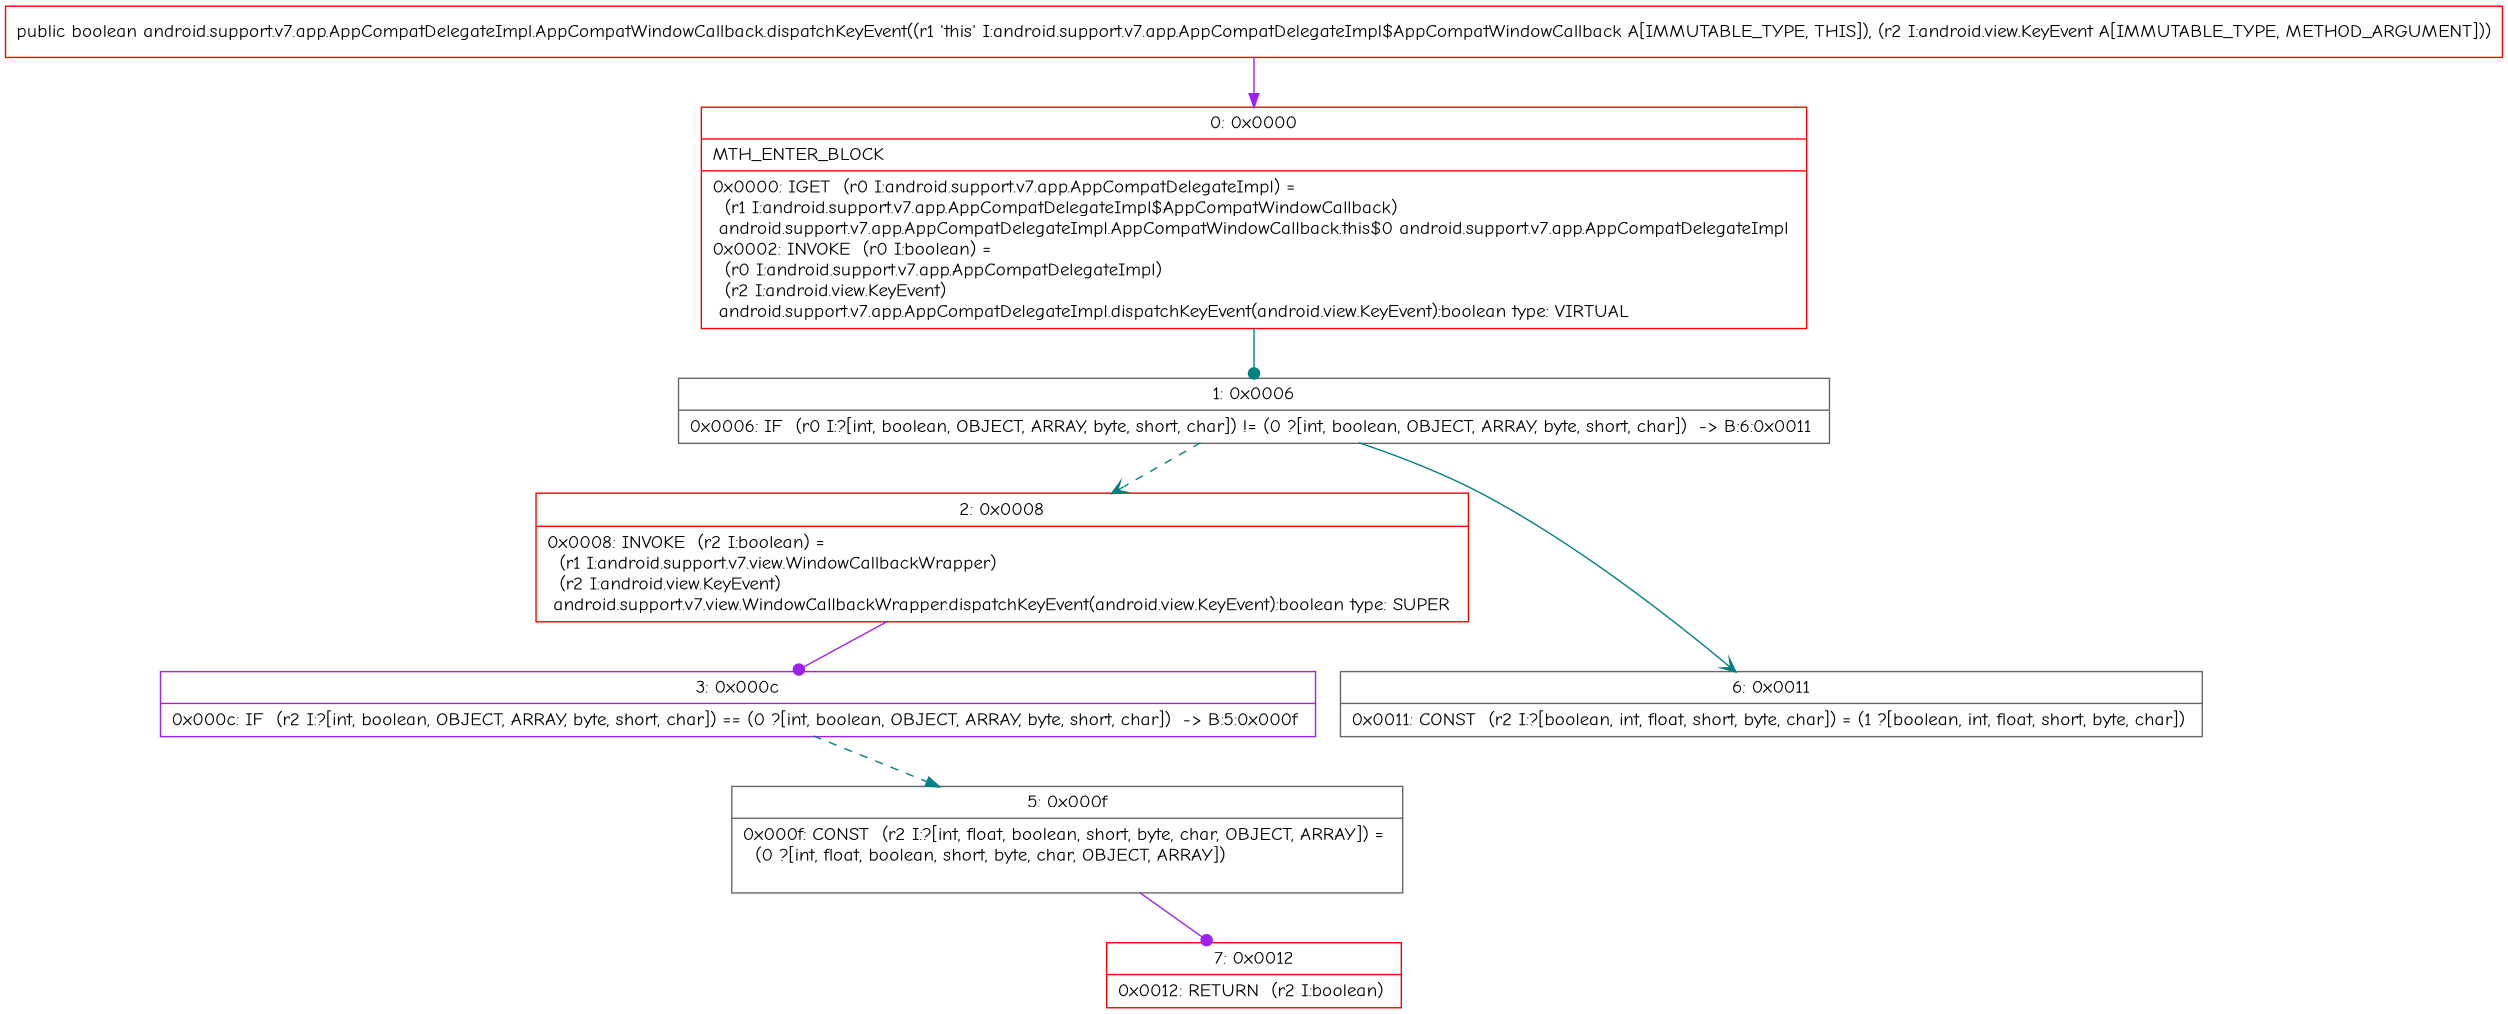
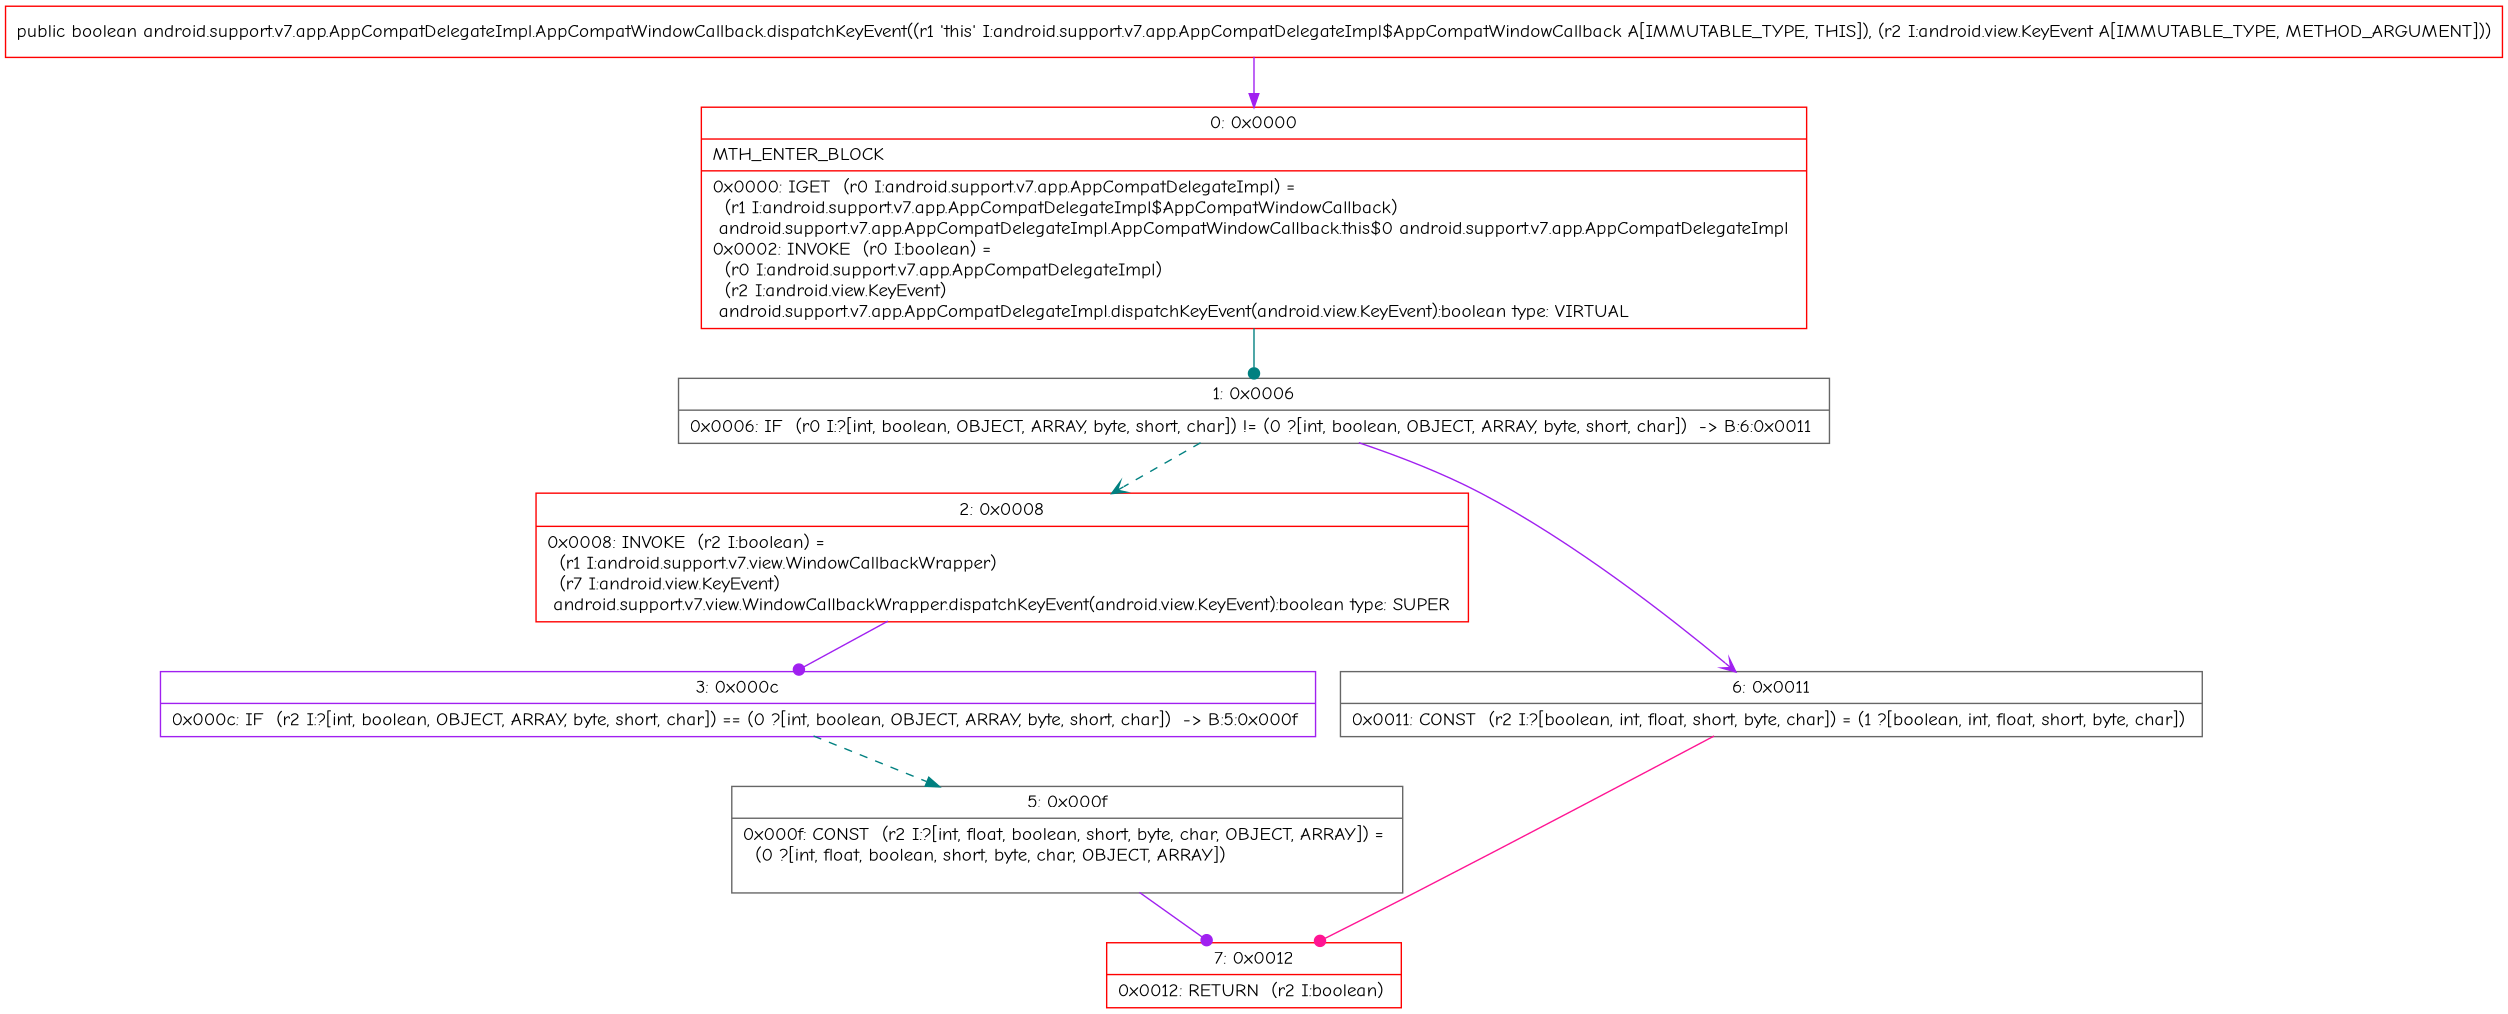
  digraph {
    fontname="Comic Neue"
    node [color=red fontname="Comic Neue" shape=record]
    edge [arrowhead=dot color=teal fontname="Comic Neue"]
    n1 [label="{0\:\ 0x0000|MTH_ENTER_BLOCK\l|0x0000: IGET  (r0 I:android.support.v7.app.AppCompatDelegateImpl) = \l  (r1 I:android.support.v7.app.AppCompatDelegateImpl$AppCompatWindowCallback)\l android.support.v7.app.AppCompatDelegateImpl.AppCompatWindowCallback.this$0 android.support.v7.app.AppCompatDelegateImpl \l0x0002: INVOKE  (r0 I:boolean) = \l  (r0 I:android.support.v7.app.AppCompatDelegateImpl)\l  (r2 I:android.view.KeyEvent)\l android.support.v7.app.AppCompatDelegateImpl.dispatchKeyEvent(android.view.KeyEvent):boolean type: VIRTUAL \l}"]
    n2 [color=gray40 label="{1\:\ 0x0006|0x0006: IF  (r0 I:?[int, boolean, OBJECT, ARRAY, byte, short, char]) != (0 ?[int, boolean, OBJECT, ARRAY, byte, short, char])  \-\> B:6:0x0011 \l}"]
-   n3 [label="{2\:\ 0x0008|0x0008: INVOKE  (r2 I:boolean) = \l  (r1 I:android.support.v7.view.WindowCallbackWrapper)\l  (r2 I:android.view.KeyEvent)\l android.support.v7.view.WindowCallbackWrapper.dispatchKeyEvent(android.view.KeyEvent):boolean type: SUPER \l}"]
+   n3 [label="{2\:\ 0x0008|0x0008: INVOKE  (r2 I:boolean) = \l  (r1 I:android.support.v7.view.WindowCallbackWrapper)\l  (r7 I:android.view.KeyEvent)\l android.support.v7.view.WindowCallbackWrapper.dispatchKeyEvent(android.view.KeyEvent):boolean type: SUPER \l}"]
    n4 [color=gray40 label="{6\:\ 0x0011|0x0011: CONST  (r2 I:?[boolean, int, float, short, byte, char]) = (1 ?[boolean, int, float, short, byte, char]) \l}"]
    n5 [color=purple label="{3\:\ 0x000c|0x000c: IF  (r2 I:?[int, boolean, OBJECT, ARRAY, byte, short, char]) == (0 ?[int, boolean, OBJECT, ARRAY, byte, short, char])  \-\> B:5:0x000f \l}"]
    n6 [label="{7\:\ 0x0012|0x0012: RETURN  (r2 I:boolean) \l}"]
    n7 [color=gray40 label="{5\:\ 0x000f|0x000f: CONST  (r2 I:?[int, float, boolean, short, byte, char, OBJECT, ARRAY]) = \l  (0 ?[int, float, boolean, short, byte, char, OBJECT, ARRAY])\l \l}"]
    n8 [label="{public boolean android.support.v7.app.AppCompatDelegateImpl.AppCompatWindowCallback.dispatchKeyEvent((r1 'this' I:android.support.v7.app.AppCompatDelegateImpl$AppCompatWindowCallback A[IMMUTABLE_TYPE, THIS]), (r2 I:android.view.KeyEvent A[IMMUTABLE_TYPE, METHOD_ARGUMENT])) }"]
    n1 -> n2
    n2 -> n3 [arrowhead=vee style=dashed]
-   n2 -> n4 [arrowhead=vee]
+   n2 -> n4 [arrowhead=vee color=purple]
    n3 -> n5 [color=purple]
+   n4 -> n6 [color=deeppink]
    n5 -> n7 [arrowhead=normal style=dashed]
    n7 -> n6 [color=purple]
    n8 -> n1 [arrowhead=normal color=purple]
  }
